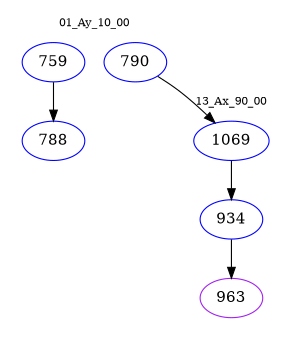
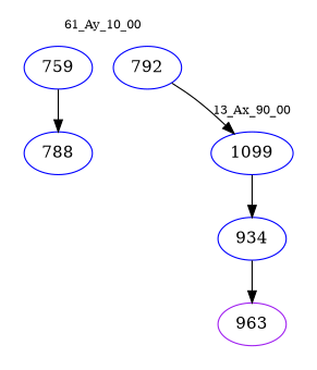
  digraph {
    node [color=blue]
    edge [color=black]
-   n1 [label=1069]
+   n1 [label=1099]
    n2 [label=934]
    n3 [color=purple label=963]
-   n4 [label=790]
+   n4 [label=792]
    n5 [label=759]
    n6 [label=788]
    subgraph cluster_1 {
      color=white
      fontsize=10
      label="13_Ax_90_00"
      n1
      n2
      n3
    }
    subgraph cluster_2 {
      color=white
      fontsize=10
-     label="01_Ay_10_00"
+     label="61_Ay_10_00"
      n4
      n5
      n6
    }
    n1 -> n2
    n2 -> n3
    n4 -> n1
    n5 -> n6
  }
